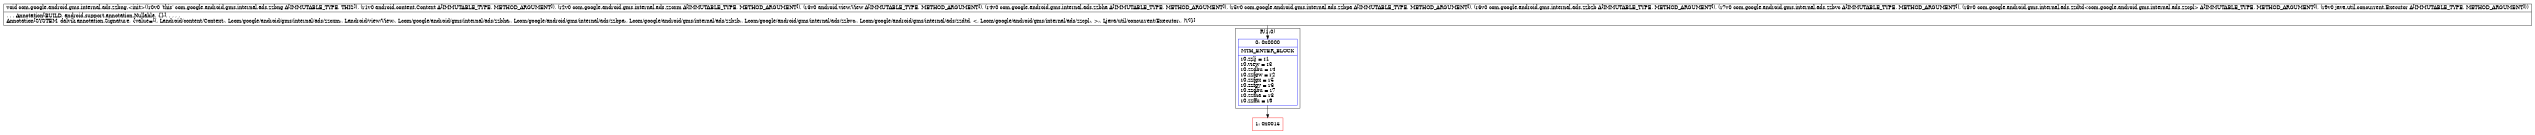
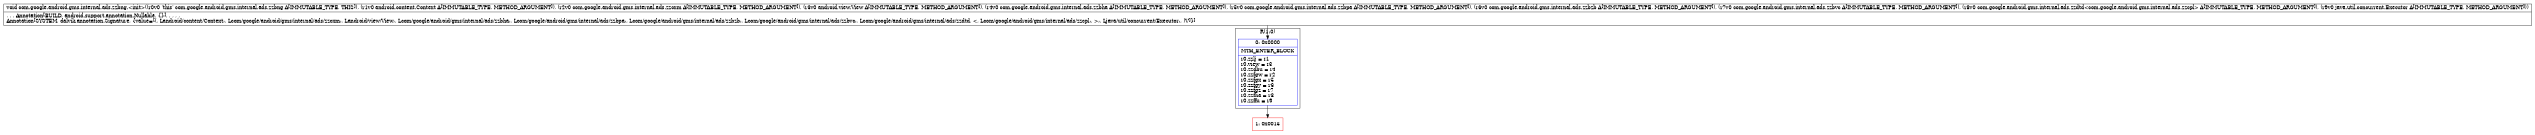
  digraph {
    node [shape=record]
-   n1 [color=blue label="{0\:\ 0x0000|MTH_ENTER_BLOCK\l|r0.zzlj = r1\lr0.view = r3\lr0.zzdbu = r4\lr0.zzfgw = r2\lr0.zzfgx = r5\lr0.zzfgy = r6\lr0.zzdbu = r7\lr0.zzfha = r8\lr0.zzffu = r9\l}"]
+   n1 [color=blue label="{0\:\ 0x0000|MTH_ENTER_BLOCK\l|r0.zzlj = r1\lr0.view = r3\lr0.zzdbu = r4\lr0.zzfgw = r2\lr0.zzfgx = r5\lr0.zzfgy = r6\lr0.zzfgz = r7\lr0.zzfha = r8\lr0.zzffu = r9\l}"]
    n2 [color=red label="{1\:\ 0x0015}"]
    n3 [label="{void com.google.android.gms.internal.ads.zzbng.\<init\>((r0v0 'this' com.google.android.gms.internal.ads.zzbng A[IMMUTABLE_TYPE, THIS]), (r1v0 android.content.Context A[IMMUTABLE_TYPE, METHOD_ARGUMENT]), (r2v0 com.google.android.gms.internal.ads.zzcxm A[IMMUTABLE_TYPE, METHOD_ARGUMENT]), (r3v0 android.view.View A[IMMUTABLE_TYPE, METHOD_ARGUMENT]), (r4v0 com.google.android.gms.internal.ads.zzbha A[IMMUTABLE_TYPE, METHOD_ARGUMENT]), (r5v0 com.google.android.gms.internal.ads.zzbpa A[IMMUTABLE_TYPE, METHOD_ARGUMENT]), (r6v0 com.google.android.gms.internal.ads.zzbzb A[IMMUTABLE_TYPE, METHOD_ARGUMENT]), (r7v0 com.google.android.gms.internal.ads.zzbvc A[IMMUTABLE_TYPE, METHOD_ARGUMENT]), (r8v0 com.google.android.gms.internal.ads.zzdtd\<com.google.android.gms.internal.ads.zzcpl\> A[IMMUTABLE_TYPE, METHOD_ARGUMENT]), (r9v0 java.util.concurrent.Executor A[IMMUTABLE_TYPE, METHOD_ARGUMENT]))  | , , , Annotation[BUILD, android.support.annotation.Nullable, \{\}], , , , , \lAnnotation[SYSTEM, dalvik.annotation.Signature, \{value=[(, Landroid\/content\/Context;, Lcom\/google\/android\/gms\/internal\/ads\/zzcxm;, Landroid\/view\/View;, Lcom\/google\/android\/gms\/internal\/ads\/zzbha;, Lcom\/google\/android\/gms\/internal\/ads\/zzbpa;, Lcom\/google\/android\/gms\/internal\/ads\/zzbzb;, Lcom\/google\/android\/gms\/internal\/ads\/zzbvc;, Lcom\/google\/android\/gms\/internal\/ads\/zzdtd, \<, Lcom\/google\/android\/gms\/internal\/ads\/zzcpl;, \>;, Ljava\/util\/concurrent\/Executor;, )V]\}]\l}"]
    subgraph cluster_1 {
      label="R(1:0)"
      n1
    }
    n1 -> n2
    n3 -> n1
  }
